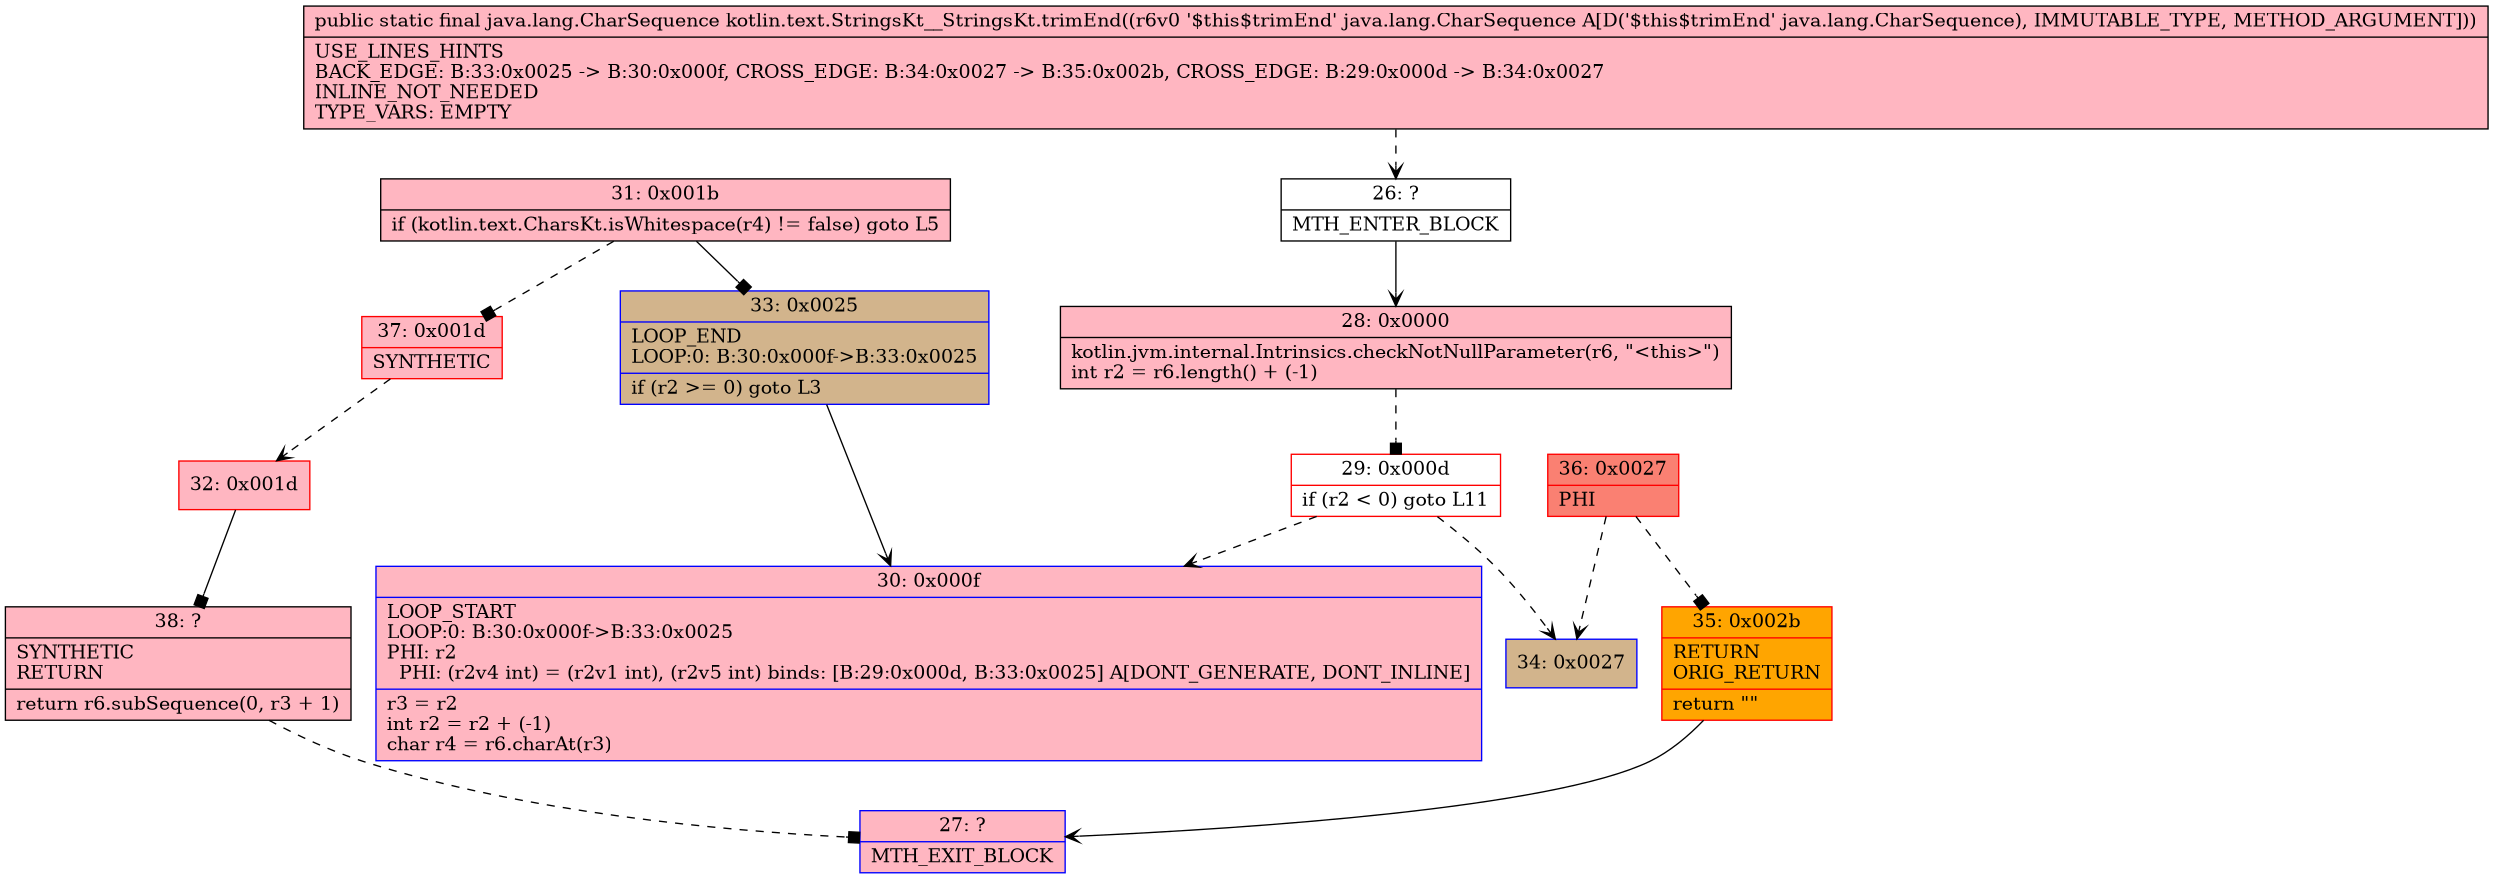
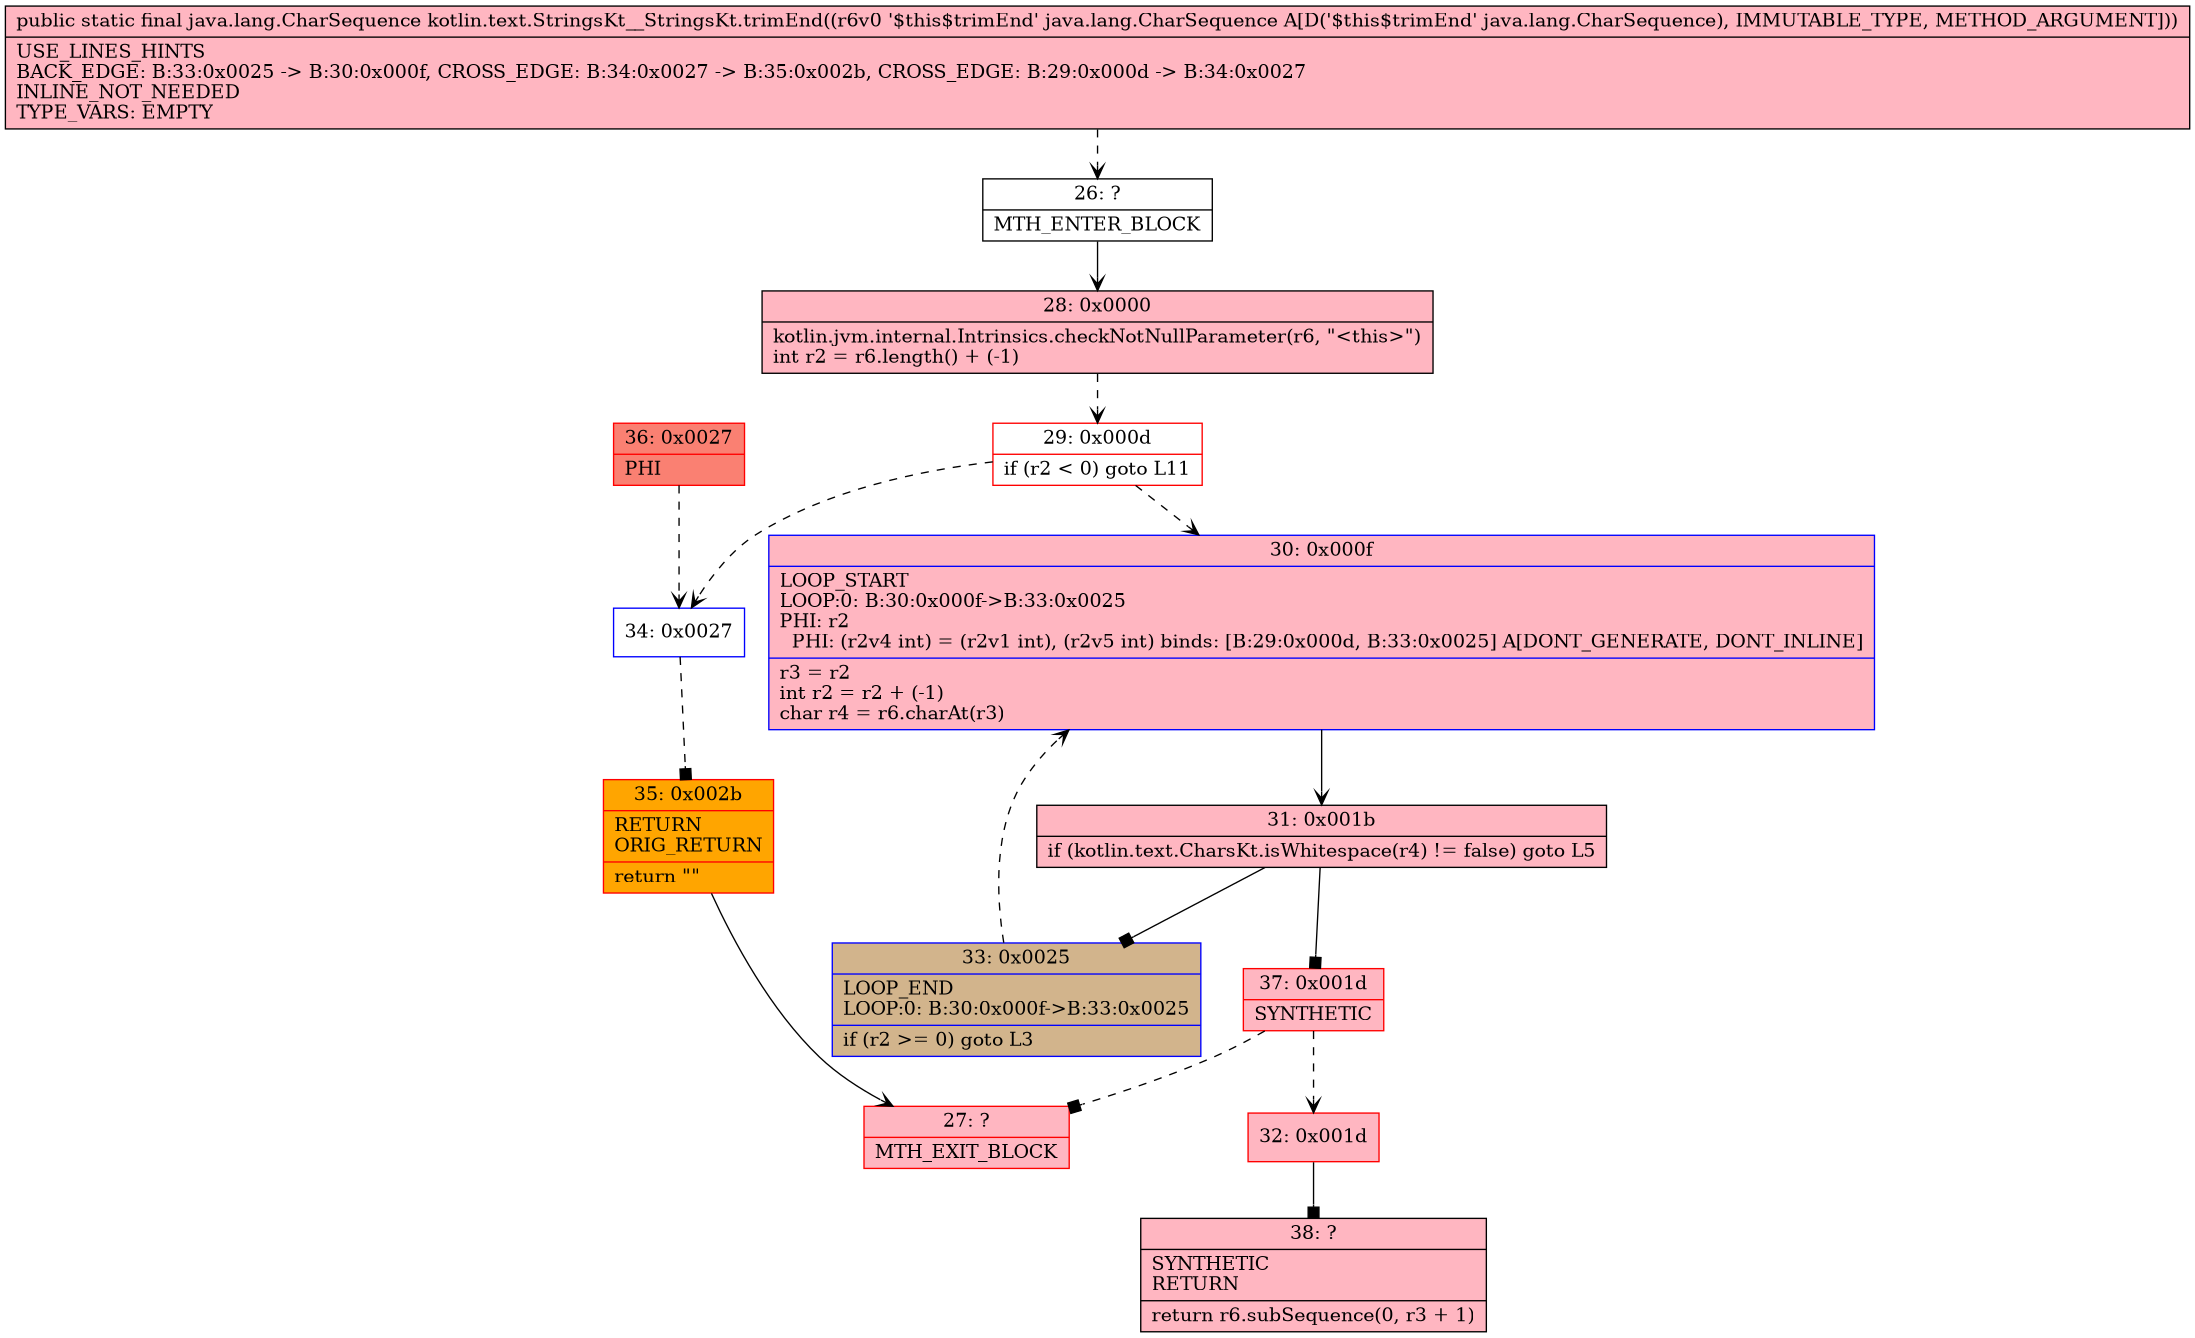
  digraph {
    node [color=red fillcolor=lightpink shape=record style=filled]
    edge [arrowhead=vee style=dashed]
    n1 [color=black fillcolor=white label="{26\:\ ?|MTH_ENTER_BLOCK\l}"]
    n2 [color=black label="{28\:\ 0x0000|kotlin.jvm.internal.Intrinsics.checkNotNullParameter(r6, \"\<this\>\")\lint r2 = r6.length() + (\-1)\l}"]
    n3 [fillcolor=white label="{29\:\ 0x000d|if (r2 \< 0) goto L11\l}"]
    n4 [color=blue label="{30\:\ 0x000f|LOOP_START\lLOOP:0: B:30:0x000f\-\>B:33:0x0025\lPHI: r2 \l  PHI: (r2v4 int) = (r2v1 int), (r2v5 int) binds: [B:29:0x000d, B:33:0x0025] A[DONT_GENERATE, DONT_INLINE]\l|r3 = r2\lint r2 = r2 + (\-1)\lchar r4 = r6.charAt(r3)\l}"]
-   n5 [color=blue fillcolor=tan label="{34\:\ 0x0027}"]
+   n5 [color=blue fillcolor=white label="{34\:\ 0x0027}"]
    n6 [color=black label="{31\:\ 0x001b|if (kotlin.text.CharsKt.isWhitespace(r4) != false) goto L5\l}"]
    n7 [fillcolor=orange label="{35\:\ 0x002b|RETURN\lORIG_RETURN\l|return \"\"\l}"]
    n8 [color=blue fillcolor=tan label="{33\:\ 0x0025|LOOP_END\lLOOP:0: B:30:0x000f\-\>B:33:0x0025\l|if (r2 \>= 0) goto L3\l}"]
    n9 [label="{37\:\ 0x001d|SYNTHETIC\l}"]
    n10 [label="{32\:\ 0x001d}"]
    n11 [fillcolor=salmon label="{36\:\ 0x0027|PHI\l}"]
    n12 [color=black label="{38\:\ ?|SYNTHETIC\lRETURN\l|return r6.subSequence(0, r3 + 1)\l}"]
-   n13 [color=blue label="{27\:\ ?|MTH_EXIT_BLOCK\l}"]
+   n13 [label="{27\:\ ?|MTH_EXIT_BLOCK\l}"]
    n14 [color=black label="{public static final java.lang.CharSequence kotlin.text.StringsKt__StringsKt.trimEnd((r6v0 '$this$trimEnd' java.lang.CharSequence A[D('$this$trimEnd' java.lang.CharSequence), IMMUTABLE_TYPE, METHOD_ARGUMENT]))  | USE_LINES_HINTS\lBACK_EDGE: B:33:0x0025 \-\> B:30:0x000f, CROSS_EDGE: B:34:0x0027 \-\> B:35:0x002b, CROSS_EDGE: B:29:0x000d \-\> B:34:0x0027\lINLINE_NOT_NEEDED\lTYPE_VARS: EMPTY\l}"]
    n1 -> n2 [style=solid]
-   n2 -> n3 [arrowhead=box]
+   n2 -> n3
    n3 -> n4
    n3 -> n5
-   n11 -> n7 [arrowhead=box]
+   n4 -> n6 [style=solid]
+   n5 -> n7 [arrowhead=box]
    n6 -> n8 [arrowhead=box style=solid]
-   n6 -> n9 [arrowhead=box]
+   n6 -> n9 [arrowhead=box style=solid]
    n7 -> n13 [style=solid]
-   n8 -> n4 [style=solid]
+   n8 -> n4
    n9 -> n10
    n10 -> n12 [arrowhead=box style=solid]
    n11 -> n5
-   n12 -> n13 [arrowhead=box]
+   n9 -> n13 [arrowhead=box]
    n14 -> n1
  }
